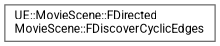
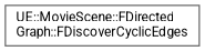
  digraph {
    rankdir=LR
    fontname=Roboto
-   n1 [color=grey40 fillcolor=white fontname=Roboto fontsize=10 height=0.2 label="UE::MovieScene::FDirected\lMovieScene::FDiscoverCyclicEdges" shape=box style=filled width=0.4]
+   n1 [color=grey40 fillcolor=white fontname=Roboto fontsize=10 height=0.2 label="UE::MovieScene::FDirected\lGraph::FDiscoverCyclicEdges" shape=box style=filled width=0.4]
  }
